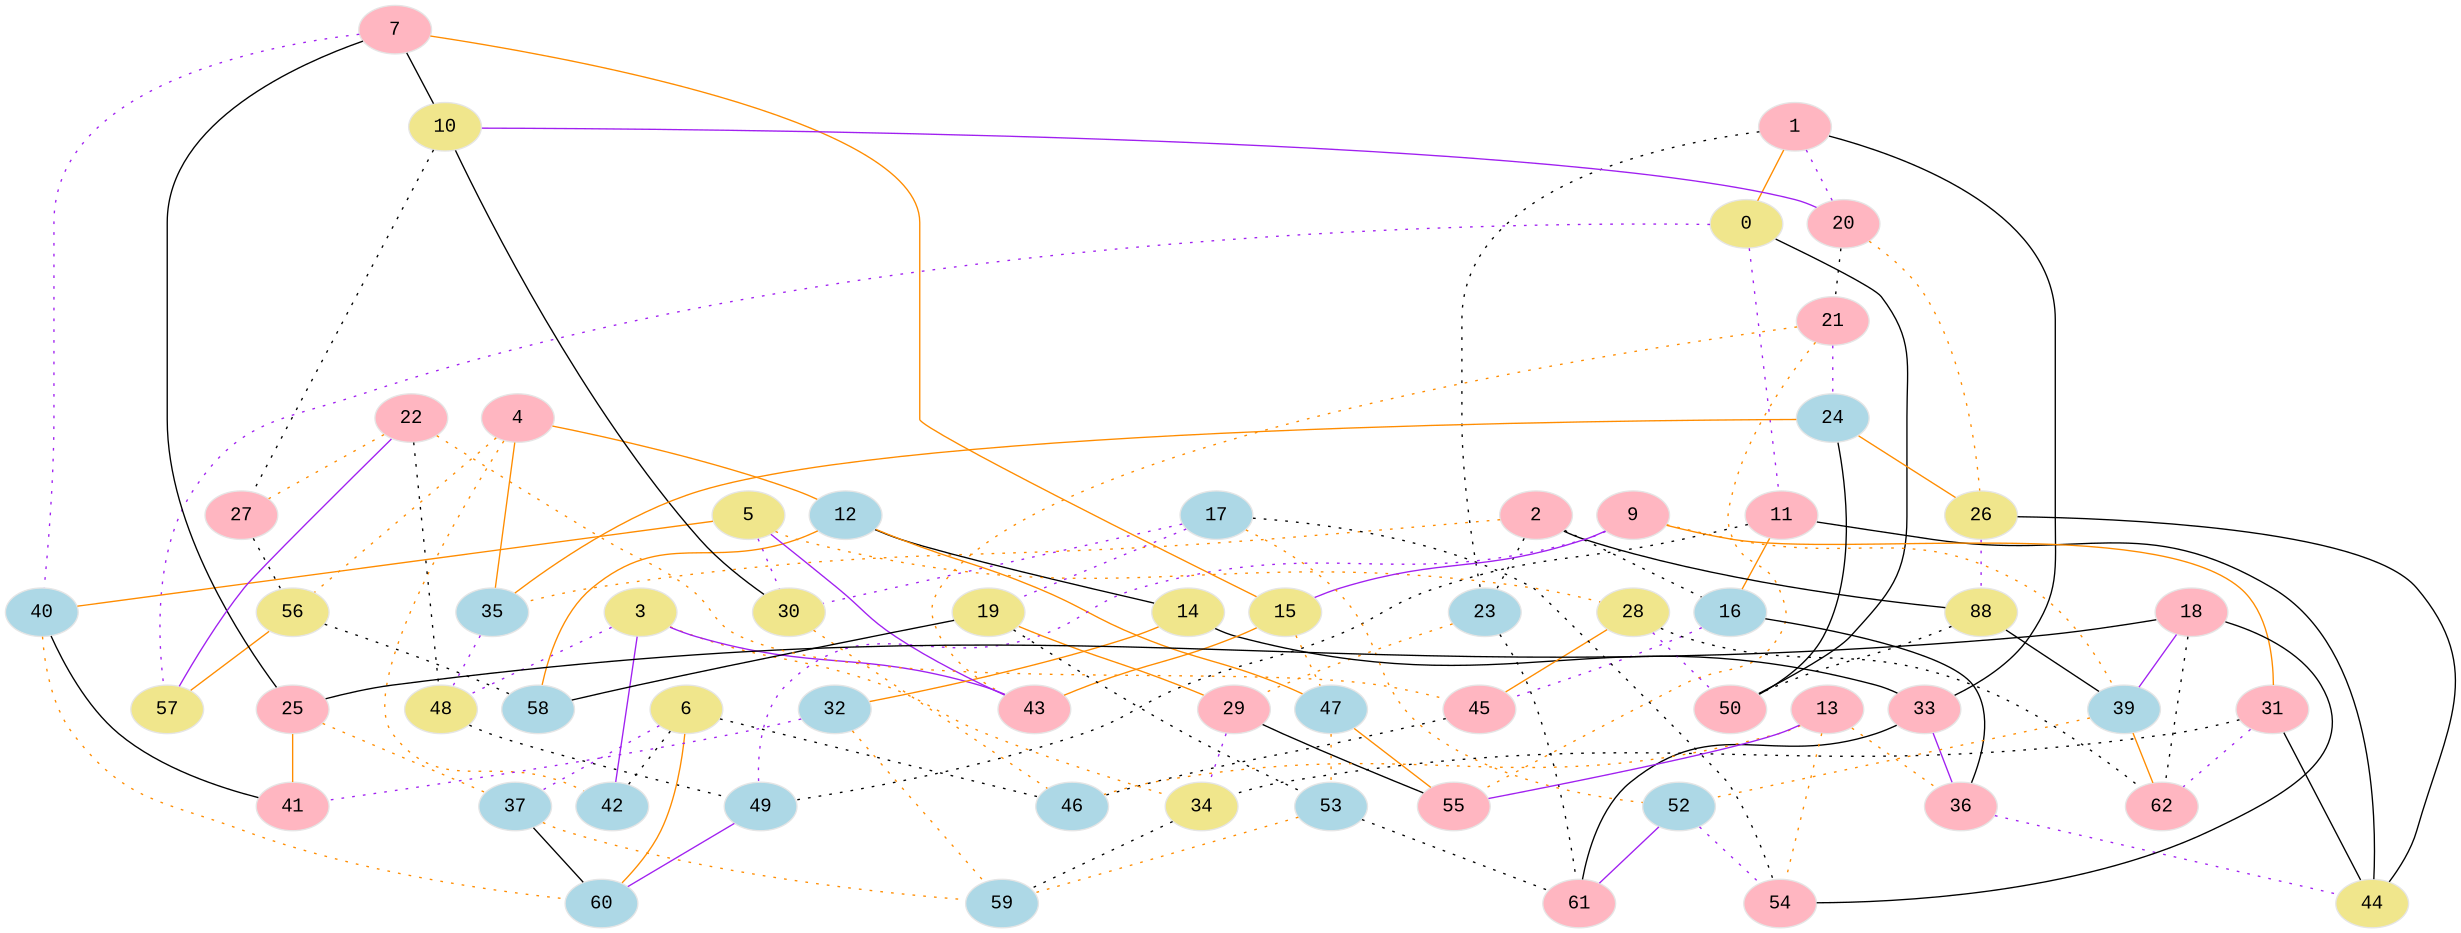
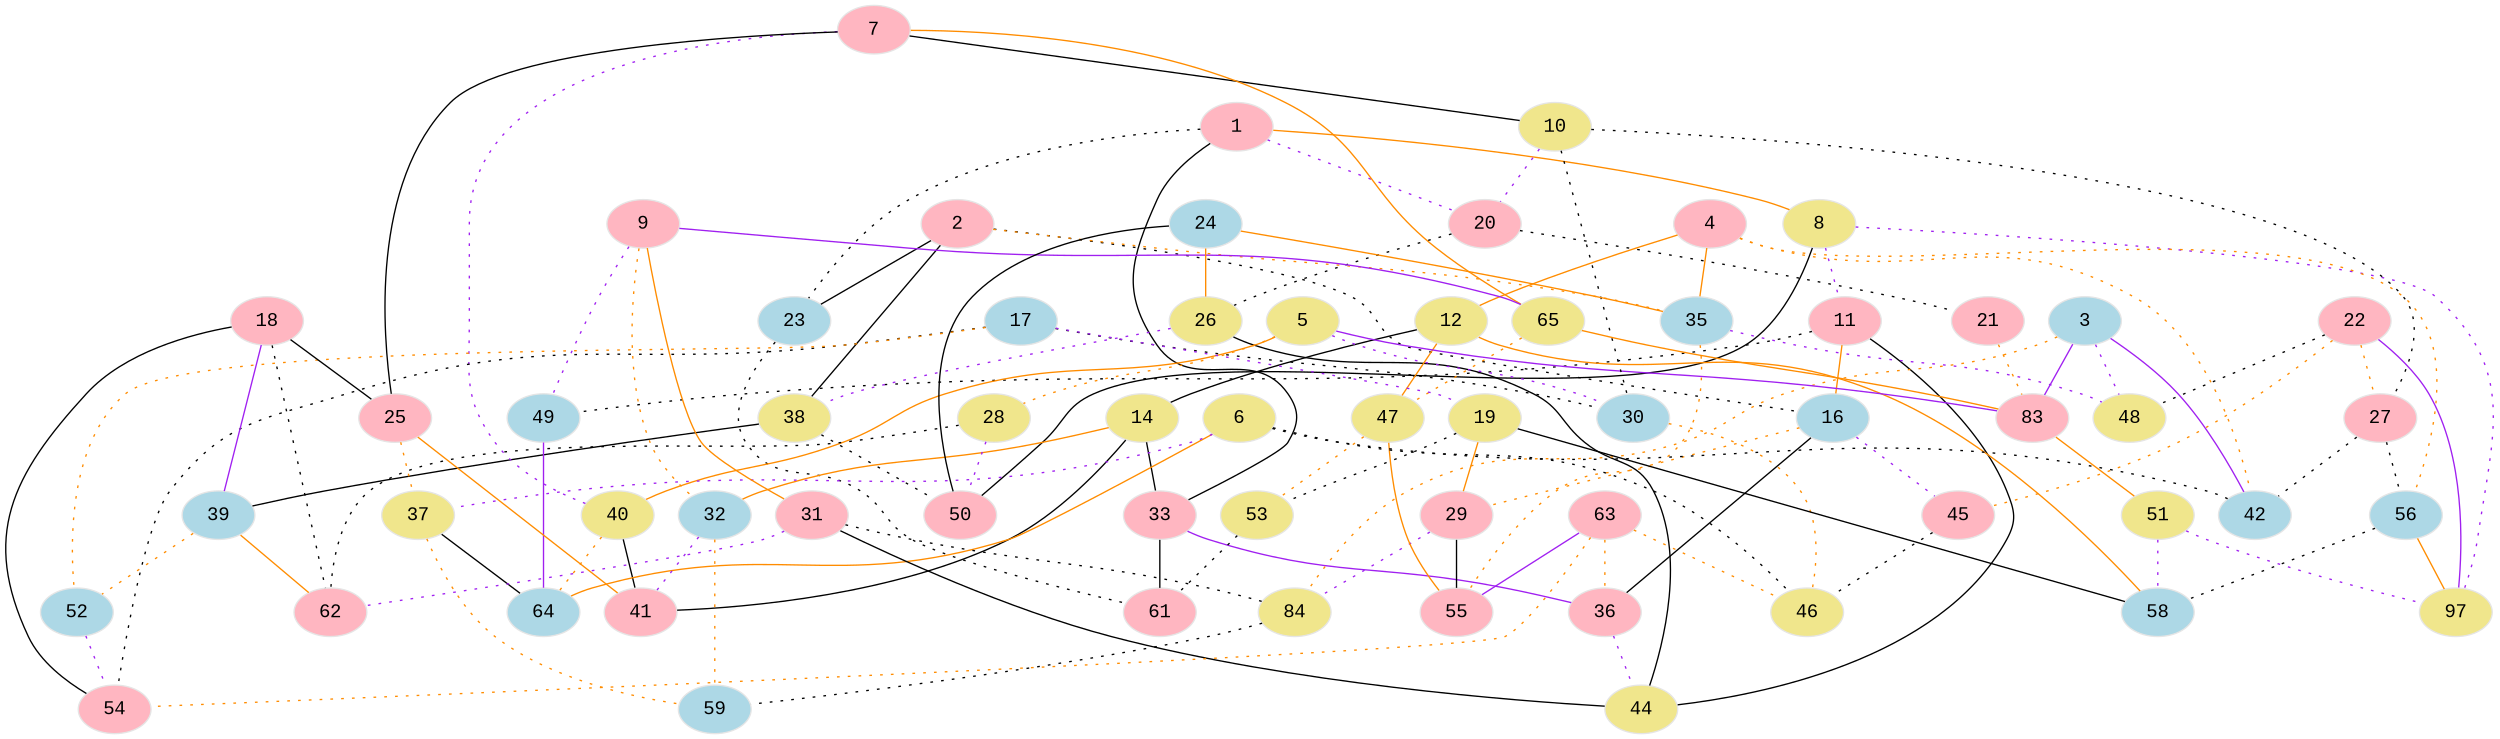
  graph {
    fontname="Liberation Mono"
    node [color=gray90 fillcolor=lightpink fontname="Liberation Mono" style=filled]
    edge [color=black fontname="Liberation Mono" style=dotted]
-   8 [fillcolor=khaki label=0]
+   8 [fillcolor=khaki]
    1
    20
    23 [fillcolor=lightblue]
    33
    11
    50
-   57 [fillcolor=khaki]
+   57 [fillcolor=khaki label=97]
    21
    26 [fillcolor=khaki]
    29
    61
    36
    2
    16 [fillcolor=lightblue]
    35 [fillcolor=lightblue]
-   38 [fillcolor=khaki label=88]
+   38 [fillcolor=khaki]
    45
    48 [fillcolor=khaki]
    39 [fillcolor=lightblue]
-   3 [fillcolor=khaki]
-   34 [fillcolor=khaki]
+   3 [fillcolor=lightblue]
+   34 [fillcolor=khaki label=84]
    42 [fillcolor=lightblue]
-   43
+   43 [label=83]
    59 [fillcolor=lightblue]
+   51 [fillcolor=khaki]
    49 [fillcolor=lightblue]
    4
-   12 [fillcolor=lightblue]
-   56 [fillcolor=khaki]
+   12 [fillcolor=khaki]
+   56 [fillcolor=lightblue]
    14 [fillcolor=khaki]
-   47 [fillcolor=lightblue]
+   47 [fillcolor=khaki]
    58 [fillcolor=lightblue]
    5 [fillcolor=khaki]
    28 [fillcolor=khaki]
-   30 [fillcolor=khaki]
-   40 [fillcolor=lightblue]
+   30 [fillcolor=lightblue]
+   40 [fillcolor=khaki]
    62
-   46 [fillcolor=lightblue]
-   60 [fillcolor=lightblue]
+   46 [fillcolor=khaki]
+   60 [fillcolor=lightblue label=64]
    41
    6 [fillcolor=khaki]
-   37 [fillcolor=lightblue]
+   37 [fillcolor=khaki]
    7
    10 [fillcolor=khaki]
-   15 [fillcolor=khaki]
+   15 [fillcolor=khaki label=65]
    25
    27
    44 [fillcolor=khaki]
    9
    31
    32 [fillcolor=lightblue]
    55
-   53 [fillcolor=lightblue]
-   13
+   53 [fillcolor=khaki]
+   13 [label=63]
    54
    17 [fillcolor=lightblue]
    19 [fillcolor=khaki]
    52 [fillcolor=lightblue]
    18
    24 [fillcolor=lightblue]
    22
    8 -- 11 [color=purple]
    8 -- 50 [style=solid]
    8 -- 57 [color=purple]
    1 -- 8 [color=darkorange style=solid]
    1 -- 20 [color=purple]
    1 -- 23
    1 -- 33 [style=solid]
    20 -- 21
-   20 -- 26 [color=darkorange]
-   23 -- 29 [color=darkorange]
+   20 -- 26
+   16 -- 29 [color=darkorange]
    23 -- 61
    33 -- 61 [style=solid]
    33 -- 36 [color=purple style=solid]
    11 -- 16 [color=darkorange style=solid]
    11 -- 49
    11 -- 44 [style=solid]
    21 -- 43 [color=darkorange]
-   21 -- 55 [color=darkorange]
-   21 -- 24 [color=purple]
+   35 -- 55 [color=darkorange]
    26 -- 38 [color=purple]
    26 -- 44 [style=solid]
    29 -- 34 [color=purple]
    29 -- 55 [style=solid]
    36 -- 44 [color=purple]
-   2 -- 23
+   2 -- 23 [style=solid]
    2 -- 16
    2 -- 35 [color=darkorange]
    2 -- 38 [style=solid]
    16 -- 36 [style=solid]
    16 -- 45 [color=purple]
    35 -- 48 [color=purple]
    38 -- 50
    38 -- 39 [style=solid]
    45 -- 46
-   48 -- 49
    39 -- 62 [color=darkorange style=solid]
    39 -- 52 [color=darkorange]
    3 -- 48 [color=purple]
    3 -- 34 [color=darkorange]
    3 -- 42 [color=purple style=solid]
    3 -- 43 [color=purple style=solid]
    34 -- 59
+   43 -- 51 [color=darkorange style=solid]
+   51 -- 57 [color=purple]
+   51 -- 58 [color=purple]
    49 -- 60 [color=purple style=solid]
    4 -- 35 [color=darkorange style=solid]
    4 -- 42 [color=darkorange]
    4 -- 12 [color=darkorange style=solid]
    4 -- 56 [color=darkorange]
    12 -- 14 [style=solid]
    12 -- 47 [color=darkorange style=solid]
    12 -- 58 [color=darkorange style=solid]
    56 -- 57 [color=darkorange style=solid]
    56 -- 58
    14 -- 33 [style=solid]
+   14 -- 41 [style=solid]
    14 -- 32 [color=darkorange style=solid]
    47 -- 55 [color=darkorange style=solid]
    47 -- 53 [color=darkorange]
    5 -- 43 [color=purple style=solid]
    5 -- 28 [color=darkorange]
    5 -- 30 [color=purple]
    5 -- 40 [color=darkorange style=solid]
    28 -- 50 [color=purple]
-   28 -- 45 [color=darkorange style=solid]
    28 -- 62
    30 -- 46 [color=darkorange]
    40 -- 60 [color=darkorange]
    40 -- 41 [style=solid]
    6 -- 42
    6 -- 46
    6 -- 60 [color=darkorange style=solid]
    6 -- 37 [color=purple]
    37 -- 59 [color=darkorange]
    37 -- 60 [style=solid]
    7 -- 40 [color=purple]
    7 -- 10 [style=solid]
    7 -- 15 [color=darkorange style=solid]
    7 -- 25 [style=solid]
-   10 -- 20 [color=purple style=solid]
-   10 -- 30 [style=solid]
+   10 -- 20 [color=purple]
+   10 -- 30
    10 -- 27
    15 -- 43 [color=darkorange style=solid]
    15 -- 47 [color=darkorange]
    25 -- 41 [color=darkorange style=solid]
    25 -- 37 [color=darkorange]
+   27 -- 42
    27 -- 56
    9 -- 49 [color=purple]
    9 -- 15 [color=purple style=solid]
    9 -- 31 [color=darkorange style=solid]
-   9 -- 39 [color=darkorange]
+   9 -- 32 [color=darkorange]
    31 -- 34
    31 -- 62 [color=purple]
    31 -- 44 [style=solid]
    32 -- 59 [color=darkorange]
    32 -- 41 [color=purple]
    53 -- 61
-   53 -- 59 [color=darkorange]
    13 -- 36 [color=darkorange]
    13 -- 46 [color=darkorange]
    13 -- 55 [color=purple style=solid]
    13 -- 54 [color=darkorange]
-   17 -- 30 [color=purple]
+   17 -- 30
    17 -- 54
    17 -- 19 [color=purple]
    17 -- 52 [color=darkorange]
    19 -- 29 [color=darkorange style=solid]
    19 -- 58 [style=solid]
    19 -- 53
-   52 -- 61 [color=purple style=solid]
    52 -- 54 [color=purple]
    18 -- 39 [color=purple style=solid]
    18 -- 62
    18 -- 25 [style=solid]
    18 -- 54 [style=solid]
    24 -- 50 [style=solid]
    24 -- 26 [color=darkorange style=solid]
    24 -- 35 [color=darkorange style=solid]
    22 -- 57 [color=purple style=solid]
    22 -- 45 [color=darkorange]
    22 -- 48
    22 -- 27 [color=darkorange]
  }
